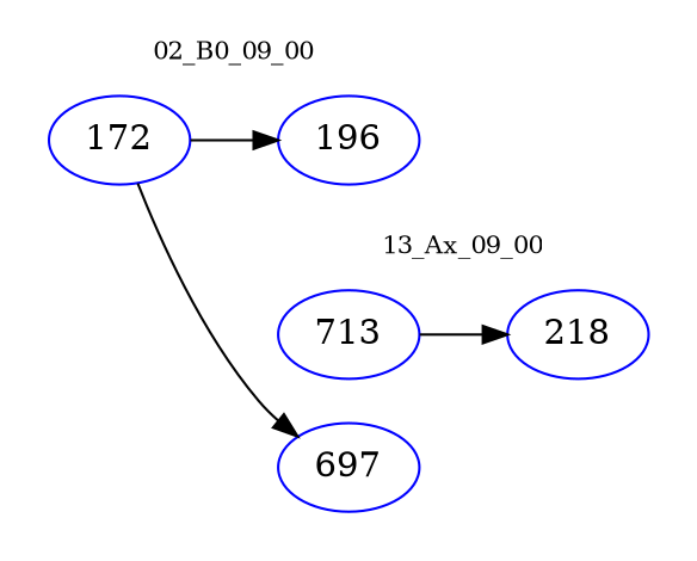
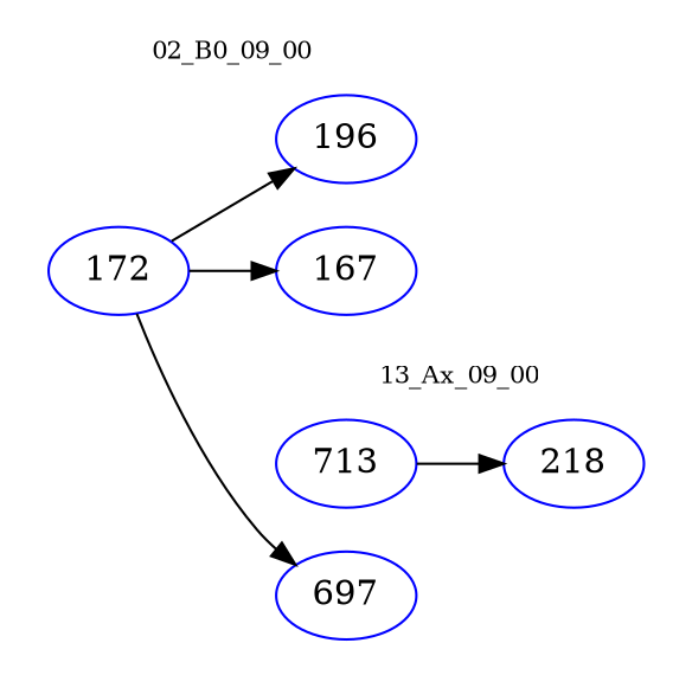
  digraph {
    rankdir=LR
    node [color=blue]
    edge [color=black]
    n1 [label=713]
    n2 [label=697]
    n3 [label=218]
    n4 [label=172]
+   n5 [label=167]
    n6 [label=196]
    subgraph cluster_1 {
      color=white
      fontsize=10
      label="13_Ax_09_00"
      n1
      n2
      n3
    }
    subgraph cluster_2 {
      color=white
      fontsize=10
      label="02_B0_09_00"
      n4
+     n5
      n6
    }
    n1 -> n3
    n4 -> n2
+   n4 -> n5
    n4 -> n6
  }
